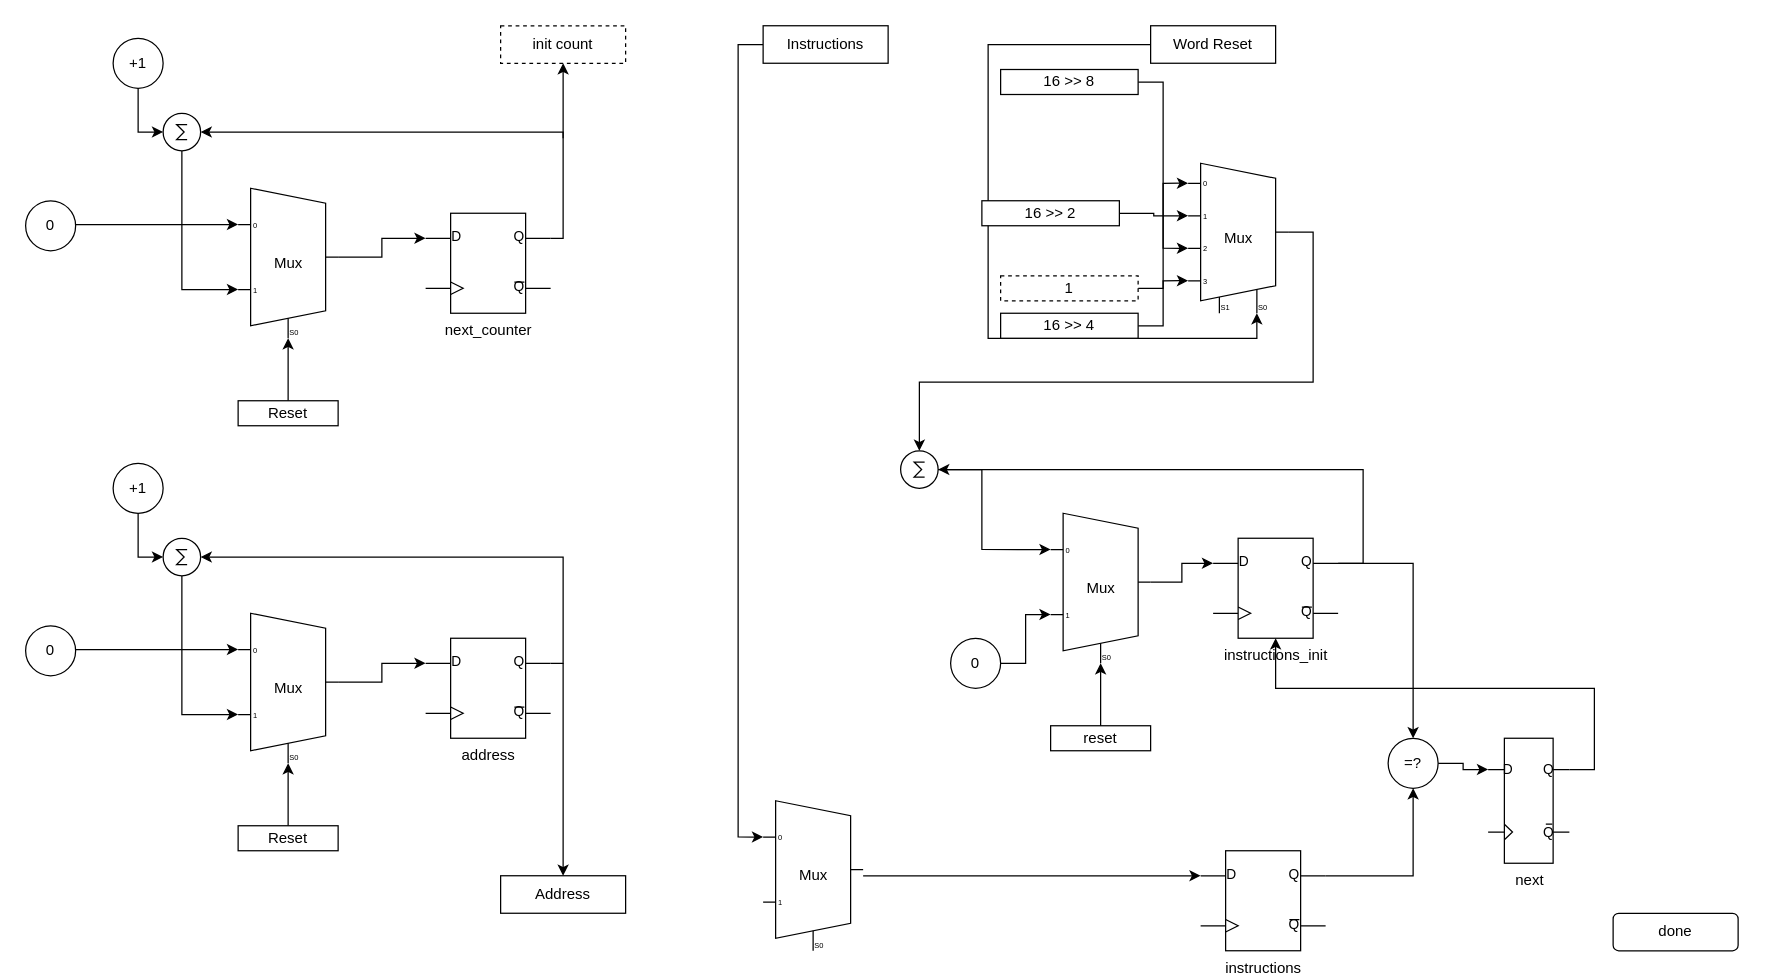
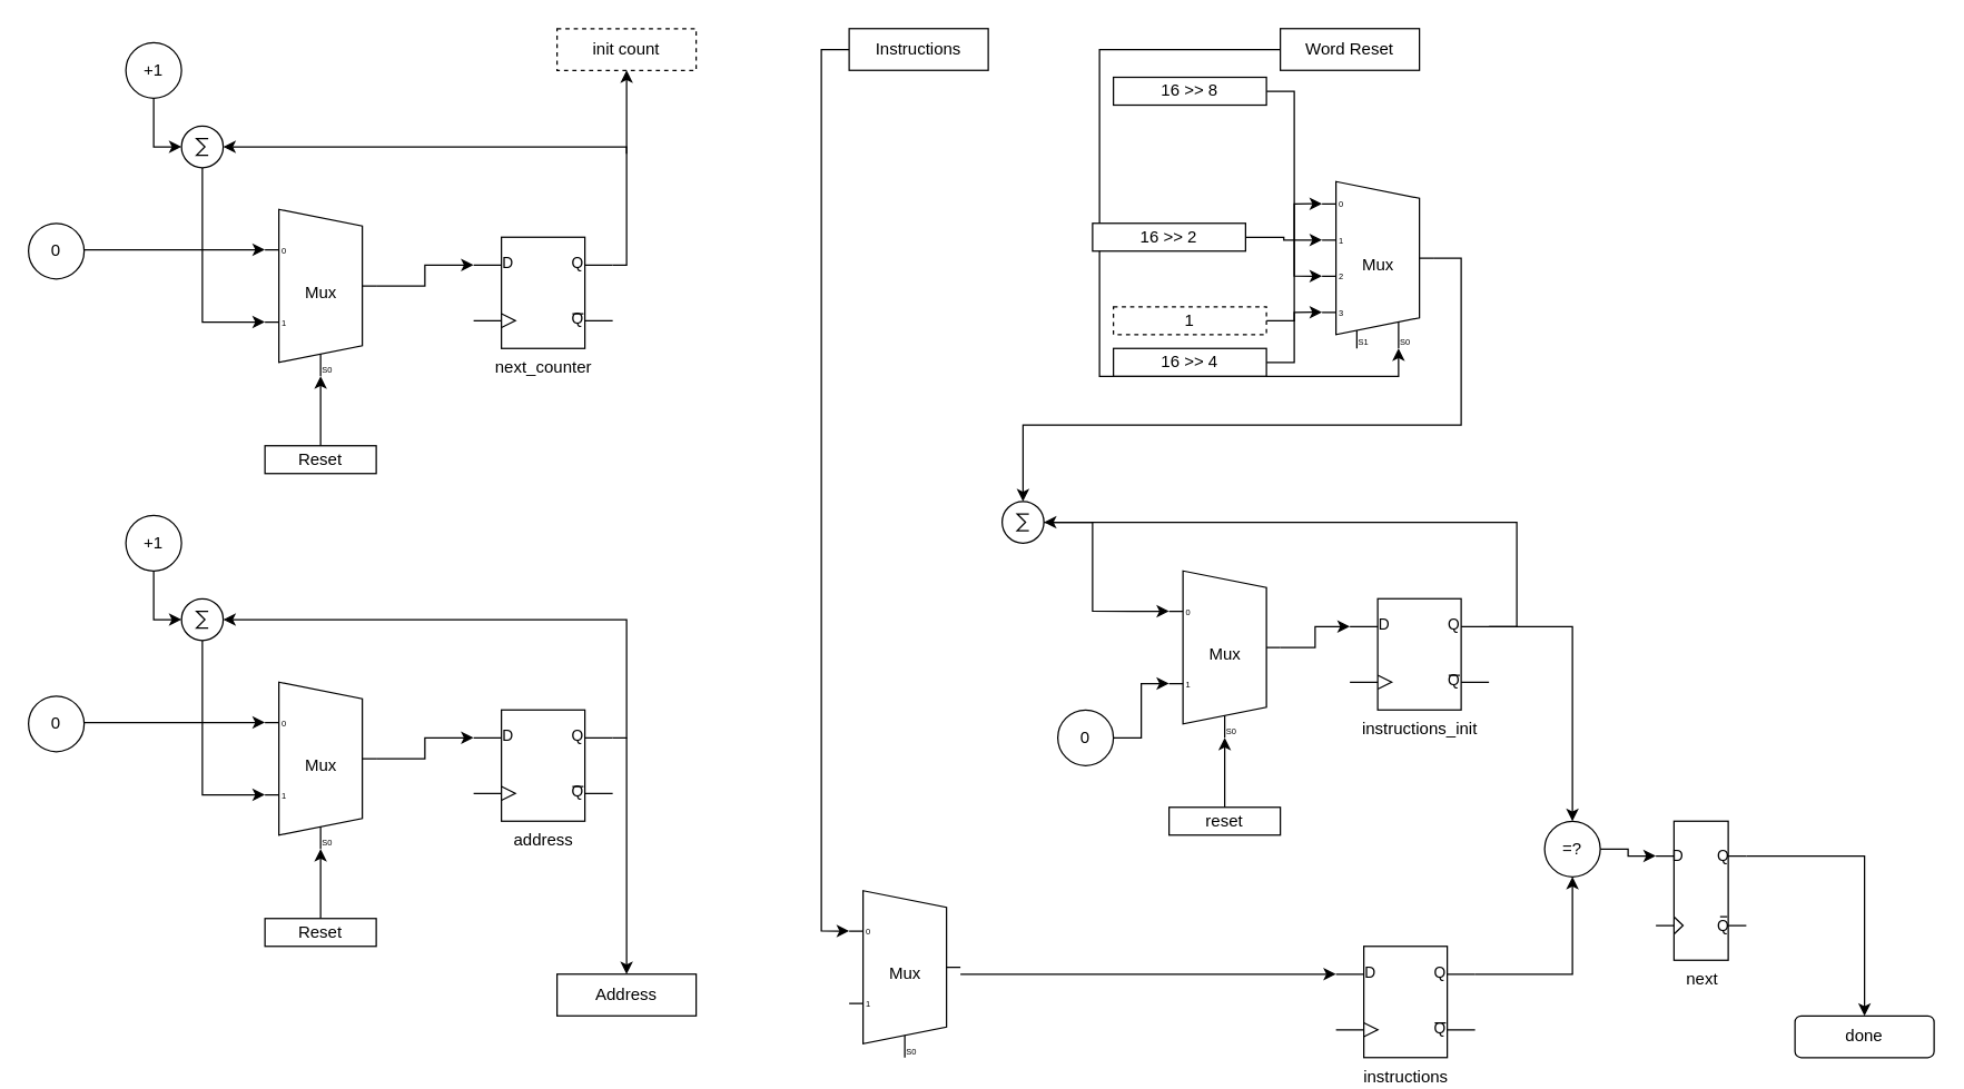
  <mxCell id="0" />
  <mxCell id="1" parent="0" />
  <mxCell id="2" style="edgeStyle=orthogonalEdgeStyle;rounded=0;orthogonalLoop=1;jettySize=auto;html=1;exitX=1;exitY=0.25;exitDx=0;exitDy=0;exitPerimeter=0;entryX=1;entryY=0.5;entryDx=0;entryDy=0;entryPerimeter=0;" edge="1" parent="1" source="3" target="7"><mxGeometry relative="1" as="geometry"><Array as="points"><mxPoint x="450" y="190" /><mxPoint x="450" y="105" /></Array></mxGeometry></mxCell>
  <mxCell id="3" value="next_counter" style="verticalLabelPosition=bottom;shadow=0;dashed=0;align=center;html=1;verticalAlign=top;shape=mxgraph.electrical.logic_gates.d_type_flip-flop;" vertex="1" parent="1"><mxGeometry x="340" y="170" width="100" height="80" as="geometry" /></mxCell>
  <mxCell id="4" style="edgeStyle=orthogonalEdgeStyle;rounded=0;orthogonalLoop=1;jettySize=auto;html=1;exitX=1;exitY=0.5;exitDx=0;exitDy=-5;exitPerimeter=0;entryX=0;entryY=0.25;entryDx=0;entryDy=0;entryPerimeter=0;" edge="1" parent="1" source="5" target="3"><mxGeometry relative="1" as="geometry" /></mxCell>
  <mxCell id="5" value="Mux" style="shadow=0;dashed=0;align=center;html=1;strokeWidth=1;shape=mxgraph.electrical.abstract.mux2;" vertex="1" parent="1"><mxGeometry x="190" y="150" width="80" height="120" as="geometry" /></mxCell>
  <mxCell id="6" style="edgeStyle=orthogonalEdgeStyle;rounded=0;orthogonalLoop=1;jettySize=auto;html=1;entryX=0;entryY=0.65;entryDx=0;entryDy=3;entryPerimeter=0;" edge="1" parent="1" source="7" target="5"><mxGeometry relative="1" as="geometry"><Array as="points"><mxPoint x="145" y="231" /></Array></mxGeometry></mxCell>
  <mxCell id="7" value="" style="verticalLabelPosition=bottom;shadow=0;dashed=0;align=center;html=1;verticalAlign=top;shape=mxgraph.electrical.abstract.sum;" vertex="1" parent="1"><mxGeometry x="130" y="90" width="30" height="30" as="geometry" /></mxCell>
  <mxCell id="8" style="edgeStyle=orthogonalEdgeStyle;rounded=0;orthogonalLoop=1;jettySize=auto;html=1;entryX=0;entryY=0.5;entryDx=0;entryDy=0;entryPerimeter=0;" edge="1" parent="1" source="9" target="7"><mxGeometry relative="1" as="geometry" /></mxCell>
  <mxCell id="9" value="+1" style="ellipse;whiteSpace=wrap;html=1;aspect=fixed;" vertex="1" parent="1"><mxGeometry x="90" y="30" width="40" height="40" as="geometry" /></mxCell>
  <mxCell id="10" value="" style="edgeStyle=orthogonalEdgeStyle;rounded=0;orthogonalLoop=1;jettySize=auto;html=1;entryX=0;entryY=0.217;entryDx=0;entryDy=3;entryPerimeter=0;" edge="1" parent="1" source="11" target="5"><mxGeometry relative="1" as="geometry"><Array as="points"><mxPoint x="100" y="179" /><mxPoint x="100" y="179" /></Array></mxGeometry></mxCell>
  <mxCell id="11" value="0" style="ellipse;whiteSpace=wrap;html=1;aspect=fixed;" vertex="1" parent="1"><mxGeometry x="20" y="160" width="40" height="40" as="geometry" /></mxCell>
  <mxCell id="12" style="edgeStyle=orthogonalEdgeStyle;rounded=0;orthogonalLoop=1;jettySize=auto;html=1;entryX=0.375;entryY=1;entryDx=10;entryDy=0;entryPerimeter=0;" edge="1" parent="1" source="13" target="5"><mxGeometry relative="1" as="geometry" /></mxCell>
  <mxCell id="13" value="Reset" style="rounded=0;whiteSpace=wrap;html=1;" vertex="1" parent="1"><mxGeometry x="190" y="320" width="80" height="20" as="geometry" /></mxCell>
  <mxCell id="14" value="init count" style="rounded=0;whiteSpace=wrap;html=1;dashed=1;" vertex="1" parent="1"><mxGeometry x="400" y="20" width="100" height="30" as="geometry" /></mxCell>
  <mxCell id="15" value="" style="endArrow=classic;html=1;entryX=0.5;entryY=1;entryDx=0;entryDy=0;" edge="1" parent="1" target="14"><mxGeometry width="50" height="50" relative="1" as="geometry"><mxPoint x="450" y="110" as="sourcePoint" /><mxPoint x="510" y="90" as="targetPoint" /></mxGeometry></mxCell>
  <mxCell id="16" style="edgeStyle=orthogonalEdgeStyle;rounded=0;orthogonalLoop=1;jettySize=auto;html=1;entryX=0;entryY=0.217;entryDx=0;entryDy=3;entryPerimeter=0;" edge="1" parent="1" source="17" target="56"><mxGeometry relative="1" as="geometry"><Array as="points"><mxPoint x="590" y="35" /><mxPoint x="590" y="669" /></Array></mxGeometry></mxCell>
  <mxCell id="17" value="Instructions" style="rounded=0;whiteSpace=wrap;html=1;" vertex="1" parent="1"><mxGeometry x="610" y="20" width="100" height="30" as="geometry" /></mxCell>
  <mxCell id="18" value="Address" style="rounded=0;whiteSpace=wrap;html=1;" vertex="1" parent="1"><mxGeometry x="400" y="700" width="100" height="30" as="geometry" /></mxCell>
  <mxCell id="19" value="address" style="verticalLabelPosition=bottom;shadow=0;dashed=0;align=center;html=1;verticalAlign=top;shape=mxgraph.electrical.logic_gates.d_type_flip-flop;" vertex="1" parent="1"><mxGeometry x="340" y="510" width="100" height="80" as="geometry" /></mxCell>
  <mxCell id="20" style="edgeStyle=orthogonalEdgeStyle;rounded=0;orthogonalLoop=1;jettySize=auto;html=1;exitX=1;exitY=0.5;exitDx=0;exitDy=-5;exitPerimeter=0;entryX=0;entryY=0.25;entryDx=0;entryDy=0;entryPerimeter=0;" edge="1" source="21" target="19" parent="1"><mxGeometry x="90" y="370" as="geometry" /></mxCell>
  <mxCell id="21" value="Mux" style="shadow=0;dashed=0;align=center;html=1;strokeWidth=1;shape=mxgraph.electrical.abstract.mux2;" vertex="1" parent="1"><mxGeometry x="190" y="490" width="80" height="120" as="geometry" /></mxCell>
  <mxCell id="22" style="edgeStyle=orthogonalEdgeStyle;rounded=0;orthogonalLoop=1;jettySize=auto;html=1;entryX=0;entryY=0.65;entryDx=0;entryDy=3;entryPerimeter=0;" edge="1" source="23" target="21" parent="1"><mxGeometry x="90" y="370" as="geometry"><Array as="points"><mxPoint x="145" y="571" /></Array></mxGeometry></mxCell>
  <mxCell id="23" value="" style="verticalLabelPosition=bottom;shadow=0;dashed=0;align=center;html=1;verticalAlign=top;shape=mxgraph.electrical.abstract.sum;" vertex="1" parent="1"><mxGeometry x="130" y="430" width="30" height="30" as="geometry" /></mxCell>
  <mxCell id="24" style="edgeStyle=orthogonalEdgeStyle;rounded=0;orthogonalLoop=1;jettySize=auto;html=1;exitX=1;exitY=0.25;exitDx=0;exitDy=0;exitPerimeter=0;entryX=1;entryY=0.5;entryDx=0;entryDy=0;entryPerimeter=0;" edge="1" source="19" target="23" parent="1"><mxGeometry x="90" y="370" as="geometry"><Array as="points"><mxPoint x="450" y="530" /><mxPoint x="450" y="445" /></Array></mxGeometry></mxCell>
  <mxCell id="25" style="edgeStyle=orthogonalEdgeStyle;rounded=0;orthogonalLoop=1;jettySize=auto;html=1;entryX=0;entryY=0.5;entryDx=0;entryDy=0;entryPerimeter=0;" edge="1" source="26" target="23" parent="1"><mxGeometry x="90" y="370" as="geometry" /></mxCell>
  <mxCell id="26" value="+1" style="ellipse;whiteSpace=wrap;html=1;aspect=fixed;" vertex="1" parent="1"><mxGeometry x="90" y="370" width="40" height="40" as="geometry" /></mxCell>
  <mxCell id="27" value="" style="edgeStyle=orthogonalEdgeStyle;rounded=0;orthogonalLoop=1;jettySize=auto;html=1;entryX=0;entryY=0.217;entryDx=0;entryDy=3;entryPerimeter=0;" edge="1" source="28" target="21" parent="1"><mxGeometry x="90" y="370" as="geometry"><Array as="points"><mxPoint x="100" y="519" /><mxPoint x="100" y="519" /></Array></mxGeometry></mxCell>
  <mxCell id="28" value="0" style="ellipse;whiteSpace=wrap;html=1;aspect=fixed;" vertex="1" parent="1"><mxGeometry x="20" y="500" width="40" height="40" as="geometry" /></mxCell>
  <mxCell id="29" style="edgeStyle=orthogonalEdgeStyle;rounded=0;orthogonalLoop=1;jettySize=auto;html=1;entryX=0.375;entryY=1;entryDx=10;entryDy=0;entryPerimeter=0;" edge="1" source="30" target="21" parent="1"><mxGeometry x="90" y="370" as="geometry" /></mxCell>
  <mxCell id="30" value="Reset" style="rounded=0;whiteSpace=wrap;html=1;" vertex="1" parent="1"><mxGeometry x="190" y="660" width="80" height="20" as="geometry" /></mxCell>
  <mxCell id="31" value="" style="endArrow=classic;html=1;entryX=0.5;entryY=0;entryDx=0;entryDy=0;" edge="1" target="18" parent="1"><mxGeometry x="90" y="370" width="50" height="50" as="geometry"><mxPoint x="450" y="530" as="sourcePoint" /><mxPoint x="470" y="700" as="targetPoint" /></mxGeometry></mxCell>
  <mxCell id="32" value="" style="verticalLabelPosition=bottom;shadow=0;dashed=0;align=center;html=1;verticalAlign=top;shape=mxgraph.electrical.abstract.sum;" vertex="1" parent="1"><mxGeometry x="720" y="360" width="30" height="30" as="geometry" /></mxCell>
  <mxCell id="33" value="" style="group" vertex="1" connectable="0" parent="1"><mxGeometry x="760" y="20" width="310" height="580" as="geometry" /></mxCell>
  <mxCell id="34" value="Mux" style="shadow=0;dashed=0;align=center;html=1;strokeWidth=1;shape=mxgraph.electrical.abstract.mux2;" vertex="1" parent="33"><mxGeometry x="80" y="390" width="80" height="120" as="geometry" /></mxCell>
  <mxCell id="35" style="edgeStyle=orthogonalEdgeStyle;rounded=0;orthogonalLoop=1;jettySize=auto;html=1;entryX=0;entryY=0.65;entryDx=0;entryDy=3;entryPerimeter=0;" edge="1" parent="33" source="36" target="34"><mxGeometry relative="1" as="geometry" /></mxCell>
  <mxCell id="36" value="0" style="ellipse;whiteSpace=wrap;html=1;aspect=fixed;" vertex="1" parent="33"><mxGeometry y="490" width="40" height="40" as="geometry" /></mxCell>
  <mxCell id="37" value="Word Reset" style="rounded=0;whiteSpace=wrap;html=1;" vertex="1" parent="33"><mxGeometry x="160" width="100" height="30" as="geometry" /></mxCell>
  <mxCell id="38" value="Mux" style="shadow=0;dashed=0;align=center;html=1;strokeWidth=1;shape=mxgraph.electrical.abstract.mux2;selectorPins=2;" vertex="1" parent="33"><mxGeometry x="190" y="110" width="80" height="120" as="geometry" /></mxCell>
  <mxCell id="39" style="edgeStyle=orthogonalEdgeStyle;rounded=0;orthogonalLoop=1;jettySize=auto;html=1;entryX=0.562;entryY=1;entryDx=10;entryDy=0;entryPerimeter=0;exitX=0;exitY=0.5;exitDx=0;exitDy=0;" edge="1" parent="33" source="37" target="38"><mxGeometry relative="1" as="geometry"><Array as="points"><mxPoint x="30" y="15" /><mxPoint x="30" y="250" /><mxPoint x="245" y="250" /></Array></mxGeometry></mxCell>
  <mxCell id="40" style="edgeStyle=orthogonalEdgeStyle;rounded=0;orthogonalLoop=1;jettySize=auto;html=1;entryX=0;entryY=0.108;entryDx=0;entryDy=3;entryPerimeter=0;" edge="1" parent="33" source="41" target="38"><mxGeometry relative="1" as="geometry" /></mxCell>
  <mxCell id="41" value="16 &amp;gt;&amp;gt; 4" style="whiteSpace=wrap;html=1;" vertex="1" parent="33"><mxGeometry x="40" y="230" width="110" height="20" as="geometry" /></mxCell>
  <mxCell id="42" value="" style="edgeStyle=orthogonalEdgeStyle;rounded=0;orthogonalLoop=1;jettySize=auto;html=1;entryX=0;entryY=0.325;entryDx=0;entryDy=3;entryPerimeter=0;" edge="1" parent="33" source="43" target="38"><mxGeometry relative="1" as="geometry" /></mxCell>
  <mxCell id="43" value="16 &amp;gt;&amp;gt; 2" style="whiteSpace=wrap;html=1;" vertex="1" parent="33"><mxGeometry x="25" y="140" width="110" height="20" as="geometry" /></mxCell>
  <mxCell id="44" style="edgeStyle=orthogonalEdgeStyle;rounded=0;orthogonalLoop=1;jettySize=auto;html=1;entryX=0;entryY=0.542;entryDx=0;entryDy=3;entryPerimeter=0;" edge="1" parent="33" source="45" target="38"><mxGeometry relative="1" as="geometry" /></mxCell>
  <mxCell id="45" value="16 &amp;gt;&amp;gt; 8" style="whiteSpace=wrap;html=1;" vertex="1" parent="33"><mxGeometry x="40" y="35" width="110" height="20" as="geometry" /></mxCell>
  <mxCell id="46" style="edgeStyle=orthogonalEdgeStyle;rounded=0;orthogonalLoop=1;jettySize=auto;html=1;entryX=0;entryY=0.758;entryDx=0;entryDy=3;entryPerimeter=0;" edge="1" parent="33" source="47" target="38"><mxGeometry relative="1" as="geometry" /></mxCell>
  <mxCell id="47" value="1" style="whiteSpace=wrap;html=1;dashed=1;" vertex="1" parent="33"><mxGeometry x="40" y="200" width="110" height="20" as="geometry" /></mxCell>
  <mxCell id="48" style="edgeStyle=orthogonalEdgeStyle;rounded=0;orthogonalLoop=1;jettySize=auto;html=1;entryX=0;entryY=0.217;entryDx=0;entryDy=3;entryPerimeter=0;" edge="1" parent="33" source="32" target="34"><mxGeometry relative="1" as="geometry"><Array as="points"><mxPoint x="25" y="419" /></Array></mxGeometry></mxCell>
  <mxCell id="49" value="instructions_init" style="verticalLabelPosition=bottom;shadow=0;dashed=0;align=center;html=1;verticalAlign=top;shape=mxgraph.electrical.logic_gates.d_type_flip-flop;" vertex="1" parent="33"><mxGeometry x="210" y="410" width="100" height="80" as="geometry" /></mxCell>
  <mxCell id="50" style="edgeStyle=orthogonalEdgeStyle;rounded=0;orthogonalLoop=1;jettySize=auto;html=1;exitX=1;exitY=0.5;exitDx=0;exitDy=-5;exitPerimeter=0;entryX=0;entryY=0.25;entryDx=0;entryDy=0;entryPerimeter=0;" edge="1" parent="33" source="34" target="49"><mxGeometry relative="1" as="geometry" /></mxCell>
  <mxCell id="51" value="reset" style="rounded=0;whiteSpace=wrap;html=1;" vertex="1" parent="33"><mxGeometry x="80" y="560" width="80" height="20" as="geometry" /></mxCell>
  <mxCell id="52" value="" style="edgeStyle=orthogonalEdgeStyle;rounded=0;orthogonalLoop=1;jettySize=auto;html=1;" edge="1" parent="33" source="51" target="34"><mxGeometry relative="1" as="geometry" /></mxCell>
  <mxCell id="53" style="edgeStyle=orthogonalEdgeStyle;rounded=0;orthogonalLoop=1;jettySize=auto;html=1;exitX=1;exitY=0.5;exitDx=0;exitDy=-5;exitPerimeter=0;entryX=0.5;entryY=0;entryDx=0;entryDy=0;entryPerimeter=0;" edge="1" parent="1" source="38" target="32"><mxGeometry relative="1" as="geometry"><mxPoint x="-20" y="330" as="targetPoint" /></mxGeometry></mxCell>
  <mxCell id="54" style="edgeStyle=orthogonalEdgeStyle;rounded=0;orthogonalLoop=1;jettySize=auto;html=1;exitX=1;exitY=0.25;exitDx=0;exitDy=0;exitPerimeter=0;entryX=1;entryY=0.5;entryDx=0;entryDy=0;entryPerimeter=0;" edge="1" parent="1" source="49" target="32"><mxGeometry relative="1" as="geometry"><mxPoint x="300" y="410" as="targetPoint" /></mxGeometry></mxCell>
  <mxCell id="55" style="edgeStyle=orthogonalEdgeStyle;rounded=0;orthogonalLoop=1;jettySize=auto;html=1;entryX=0;entryY=0.25;entryDx=0;entryDy=0;entryPerimeter=0;" edge="1" parent="1" source="56" target="58"><mxGeometry relative="1" as="geometry" /></mxCell>
  <mxCell id="56" value="Mux" style="shadow=0;dashed=0;align=center;html=1;strokeWidth=1;shape=mxgraph.electrical.abstract.mux2;" vertex="1" parent="1"><mxGeometry x="610" y="640" width="80" height="120" as="geometry" /></mxCell>
  <mxCell id="57" style="edgeStyle=orthogonalEdgeStyle;rounded=0;orthogonalLoop=1;jettySize=auto;html=1;entryX=0.5;entryY=1;entryDx=0;entryDy=0;exitX=1;exitY=0.25;exitDx=0;exitDy=0;exitPerimeter=0;" edge="1" parent="1" source="58" target="60"><mxGeometry relative="1" as="geometry" /></mxCell>
  <mxCell id="58" value="instructions" style="verticalLabelPosition=bottom;shadow=0;dashed=0;align=center;html=1;verticalAlign=top;shape=mxgraph.electrical.logic_gates.d_type_flip-flop;" vertex="1" parent="1"><mxGeometry x="960" y="680" width="100" height="80" as="geometry" /></mxCell>
  <mxCell id="59" value="" style="edgeStyle=orthogonalEdgeStyle;rounded=0;orthogonalLoop=1;jettySize=auto;html=1;entryX=0;entryY=0.25;entryDx=0;entryDy=0;entryPerimeter=0;" edge="1" parent="1" source="60" target="63"><mxGeometry relative="1" as="geometry" /></mxCell>
  <mxCell id="60" value="=?" style="ellipse;whiteSpace=wrap;html=1;aspect=fixed;" vertex="1" parent="1"><mxGeometry x="1110" y="590" width="40" height="40" as="geometry" /></mxCell>
  <mxCell id="61" style="edgeStyle=orthogonalEdgeStyle;rounded=0;orthogonalLoop=1;jettySize=auto;html=1;entryX=0.5;entryY=0;entryDx=0;entryDy=0;" edge="1" parent="1" source="49" target="60"><mxGeometry relative="1" as="geometry"><Array as="points"><mxPoint x="1130" y="450" /></Array></mxGeometry></mxCell>
- <mxCell id="62" style="edgeStyle=orthogonalEdgeStyle;rounded=0;orthogonalLoop=1;jettySize=auto;html=1;exitX=1;exitY=0.25;exitDx=0;exitDy=0;exitPerimeter=0;" edge="1" parent="1" source="63" target="49"><mxGeometry relative="1" as="geometry" /></mxCell>
+ <mxCell id="62" style="edgeStyle=orthogonalEdgeStyle;rounded=0;orthogonalLoop=1;jettySize=auto;html=1;exitX=1;exitY=0.25;exitDx=0;exitDy=0;exitPerimeter=0;entryX=0.5;entryY=0;entryDx=0;entryDy=0;" edge="1" parent="1" source="63" target="64"><mxGeometry relative="1" as="geometry" /></mxCell>
  <mxCell id="63" value="next" style="verticalLabelPosition=bottom;shadow=0;dashed=0;align=center;html=1;verticalAlign=top;shape=mxgraph.electrical.logic_gates.d_type_flip-flop;" vertex="1" parent="1"><mxGeometry x="1190" y="590" width="65" height="100" as="geometry" /></mxCell>
  <mxCell id="64" value="done" style="whiteSpace=wrap;html=1;rounded=1;" vertex="1" parent="1"><mxGeometry x="1290" y="730" width="100" height="30" as="geometry" /></mxCell>
